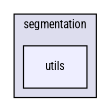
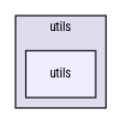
  digraph {
    compound=true
    rankdir=LR
    fontname="Roboto Condensed"
    n1 [fillcolor="#eeeeff" fontname="Roboto Condensed" fontsize=10 label=utils pencolor=black shape=box style=filled]
    subgraph cluster_1 {
      bgcolor="#ddddee"
      fontsize=10
-     label=segmentation
+     label=utils
      pencolor=black
      n1
    }
  }
